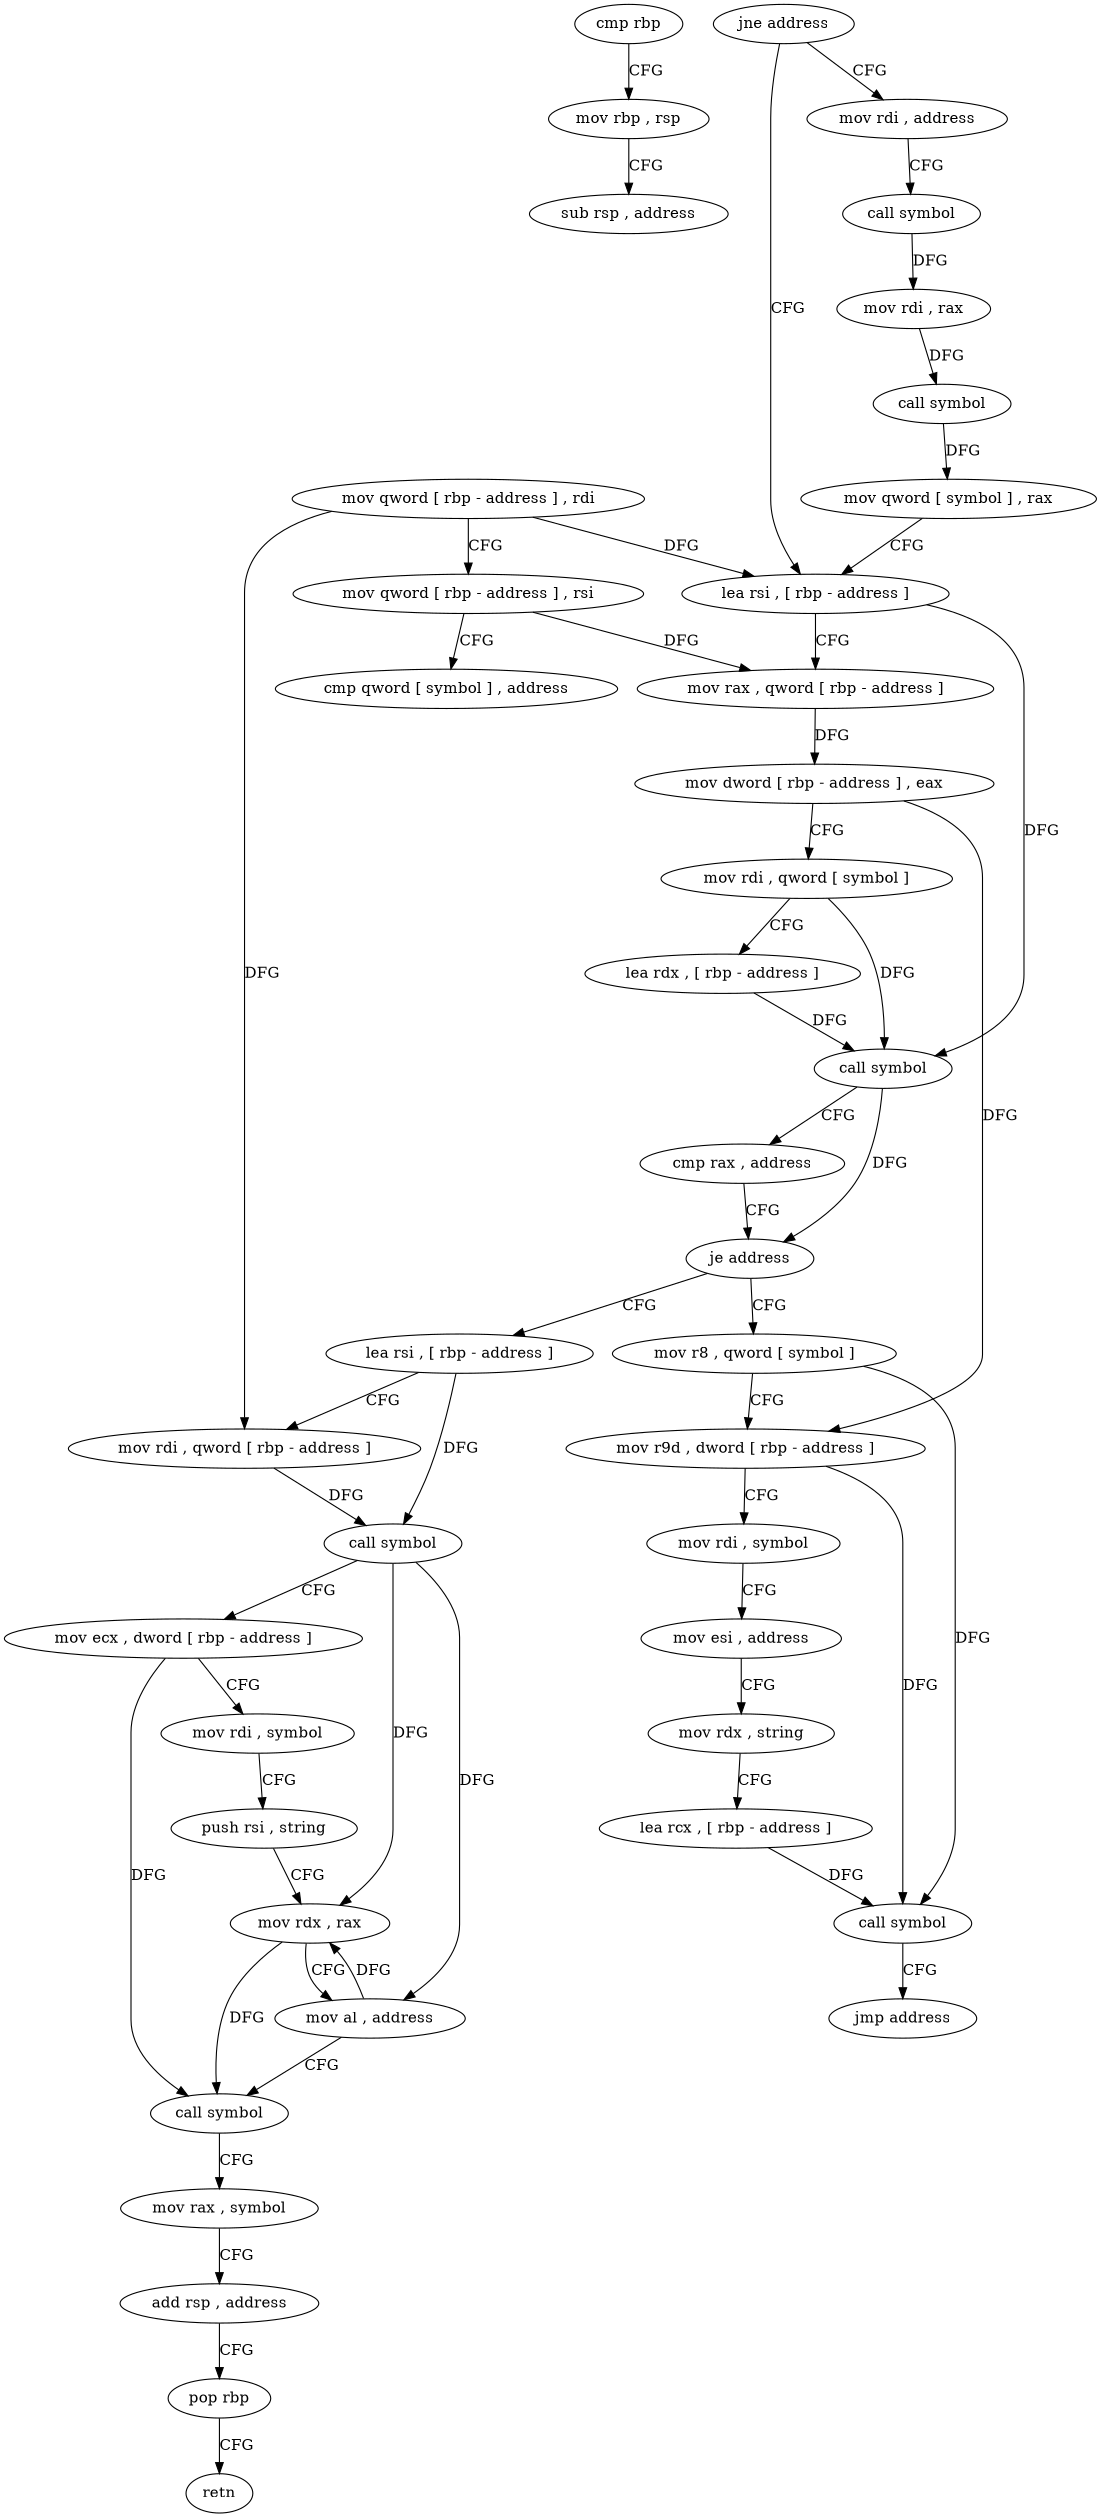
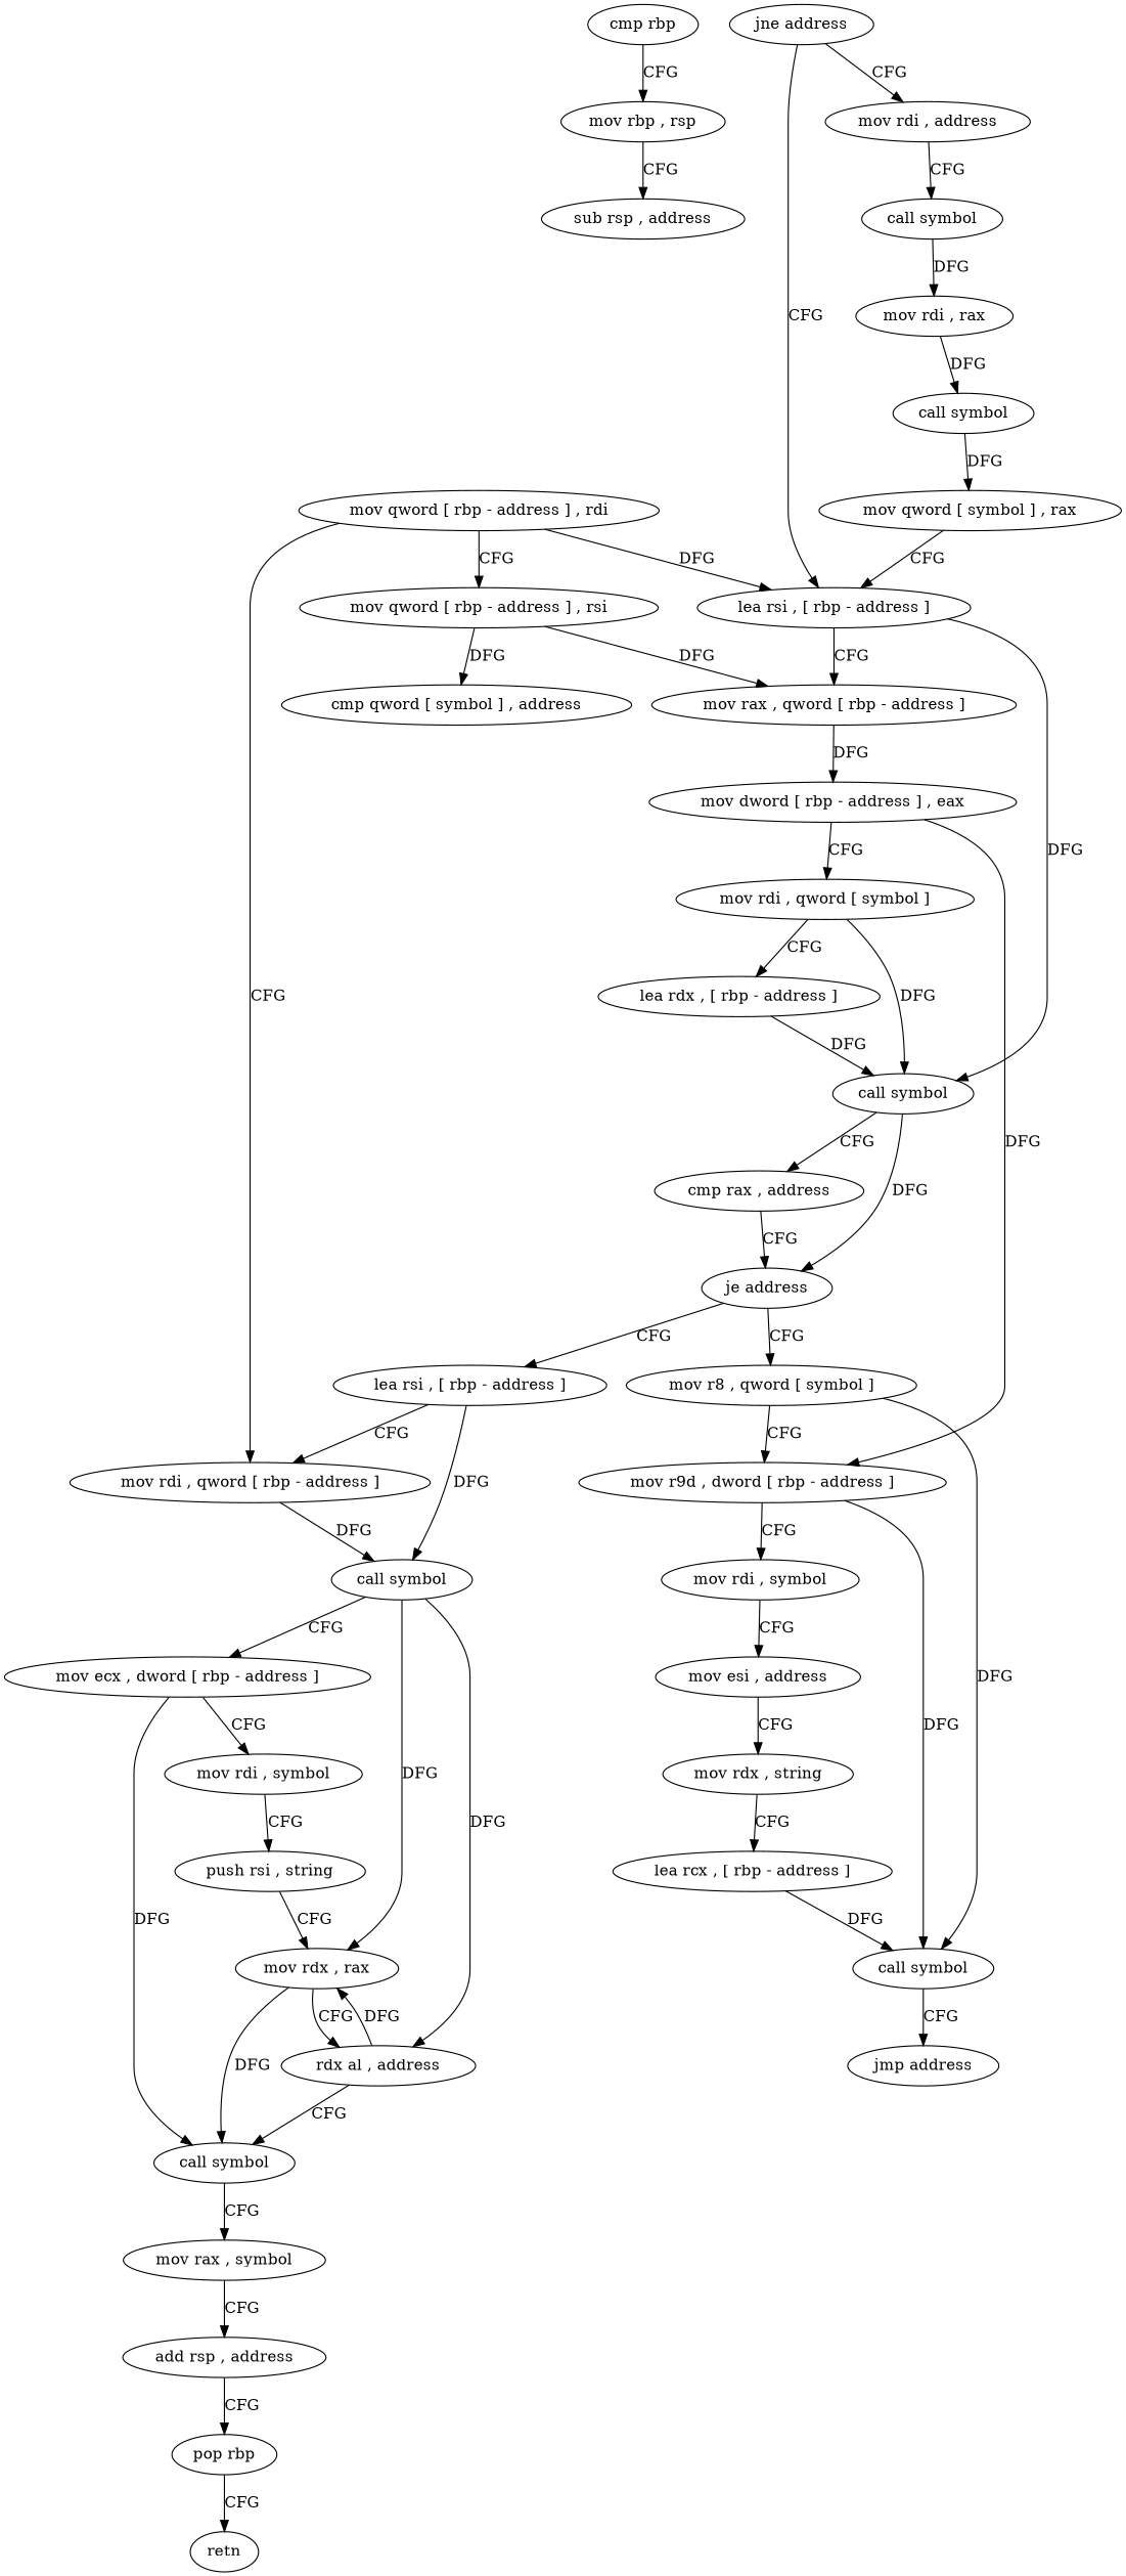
  digraph {
    n1 [label="cmp rbp"]
    n2 [label="mov rbp , rsp"]
    n3 [label="sub rsp , address"]
    n4 [label="mov qword [ rbp - address ] , rdi"]
    n5 [label="mov qword [ rbp - address ] , rsi"]
    n6 [label="lea rsi , [ rbp - address ]"]
    n7 [label="mov rdi , qword [ rbp - address ]"]
    n8 [label="cmp qword [ symbol ] , address"]
    n9 [label="mov rax , qword [ rbp - address ]"]
    n10 [label="call symbol"]
    n11 [label="call symbol"]
    n12 [label="mov dword [ rbp - address ] , eax"]
    n13 [label="jne address"]
    n14 [label="mov rdi , address"]
    n15 [label="call symbol"]
    n16 [label="cmp rax , address"]
    n17 [label="je address"]
    n18 [label="mov rdi , rax"]
    n19 [label="mov rdi , qword [ symbol ]"]
    n20 [label="mov r9d , dword [ rbp - address ]"]
    n21 [label="lea rdx , [ rbp - address ]"]
    n22 [label="mov ecx , dword [ rbp - address ]"]
    n23 [label="mov rdi , symbol"]
    n24 [label="call symbol"]
    n25 [label="call symbol"]
    n26 [label="mov rdi , symbol"]
    n27 [label="lea rsi , [ rbp - address ]"]
    n28 [label="mov r8 , qword [ symbol ]"]
    n29 [label="mov rdx , rax"]
-   n30 [label="mov al , address"]
+   n30 [label="rdx al , address"]
    n31 [label="jmp address"]
    n32 [label="call symbol"]
    n33 [label="mov qword [ symbol ] , rax"]
    n34 [label="push rsi , string"]
    n35 [label="mov rax , symbol"]
    n36 [label="add rsp , address"]
    n37 [label="pop rbp"]
    n38 [label="mov esi , address"]
    n39 [label="mov rdx , string"]
    n40 [label="lea rcx , [ rbp - address ]"]
    n41 [label=retn]
    n1 -> n2 [label=CFG]
    n2 -> n3 [label=CFG]
    n4 -> n5 [label=CFG]
    n4 -> n6 [label=DFG]
-   n4 -> n7 [label=DFG]
-   n5 -> n8 [label=CFG]
+   n4 -> n7 [label=CFG]
+   n5 -> n8 [label=DFG]
    n5 -> n9 [label=DFG]
    n6 -> n9 [label=CFG]
    n6 -> n10 [label=DFG]
    n7 -> n11 [label=DFG]
    n9 -> n12 [label=DFG]
    n10 -> n16 [label=CFG]
    n10 -> n17 [label=DFG]
    n11 -> n22 [label=CFG]
    n11 -> n29 [label=DFG]
    n11 -> n30 [label=DFG]
    n12 -> n19 [label=CFG]
    n12 -> n20 [label=DFG]
    n13 -> n6 [label=CFG]
    n13 -> n14 [label=CFG]
    n14 -> n15 [label=CFG]
    n15 -> n18 [label=DFG]
    n16 -> n17 [label=CFG]
    n17 -> n27 [label=CFG]
    n17 -> n28 [label=CFG]
    n18 -> n32 [label=DFG]
    n19 -> n10 [label=DFG]
    n19 -> n21 [label=CFG]
    n20 -> n25 [label=DFG]
    n20 -> n26 [label=CFG]
    n21 -> n10 [label=DFG]
    n22 -> n23 [label=CFG]
    n22 -> n24 [label=DFG]
    n23 -> n34 [label=CFG]
    n24 -> n35 [label=CFG]
    n25 -> n31 [label=CFG]
    n26 -> n38 [label=CFG]
    n27 -> n7 [label=CFG]
    n27 -> n11 [label=DFG]
    n28 -> n20 [label=CFG]
    n28 -> n25 [label=DFG]
    n29 -> n24 [label=DFG]
    n29 -> n30 [label=CFG]
    n30 -> n24 [label=CFG]
    n30 -> n29 [label=DFG]
    n32 -> n33 [label=DFG]
    n33 -> n6 [label=CFG]
    n34 -> n29 [label=CFG]
    n35 -> n36 [label=CFG]
    n36 -> n37 [label=CFG]
    n37 -> n41 [label=CFG]
    n38 -> n39 [label=CFG]
    n39 -> n40 [label=CFG]
    n40 -> n25 [label=DFG]
  }
